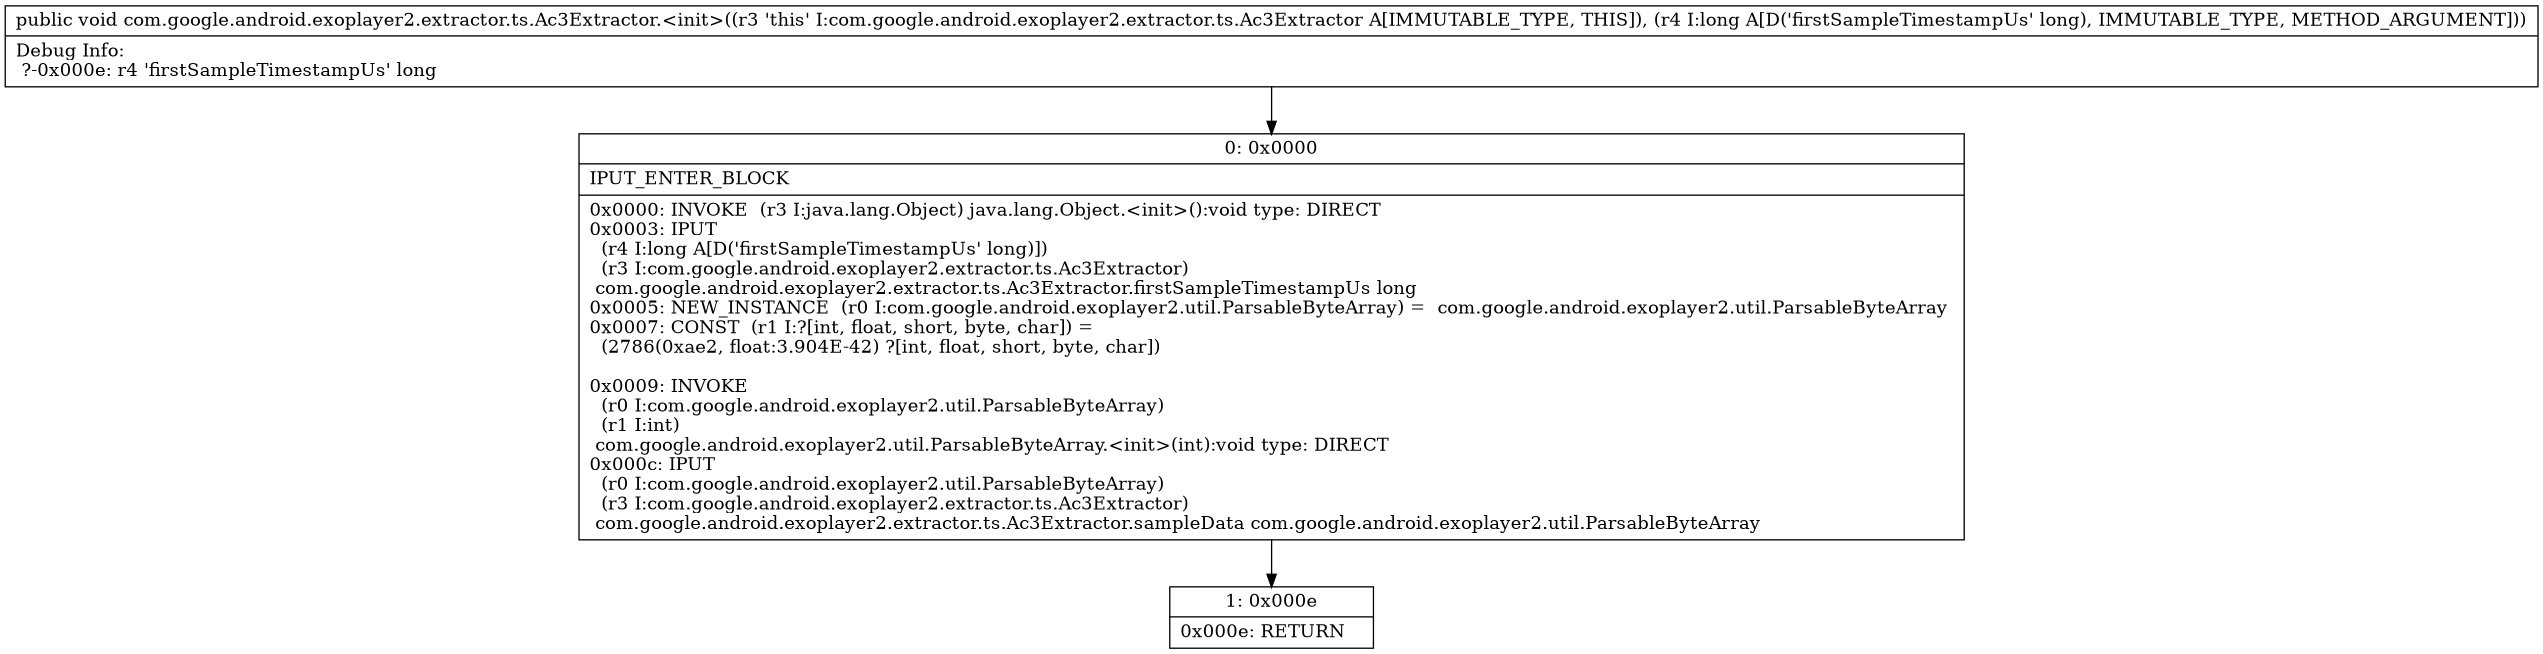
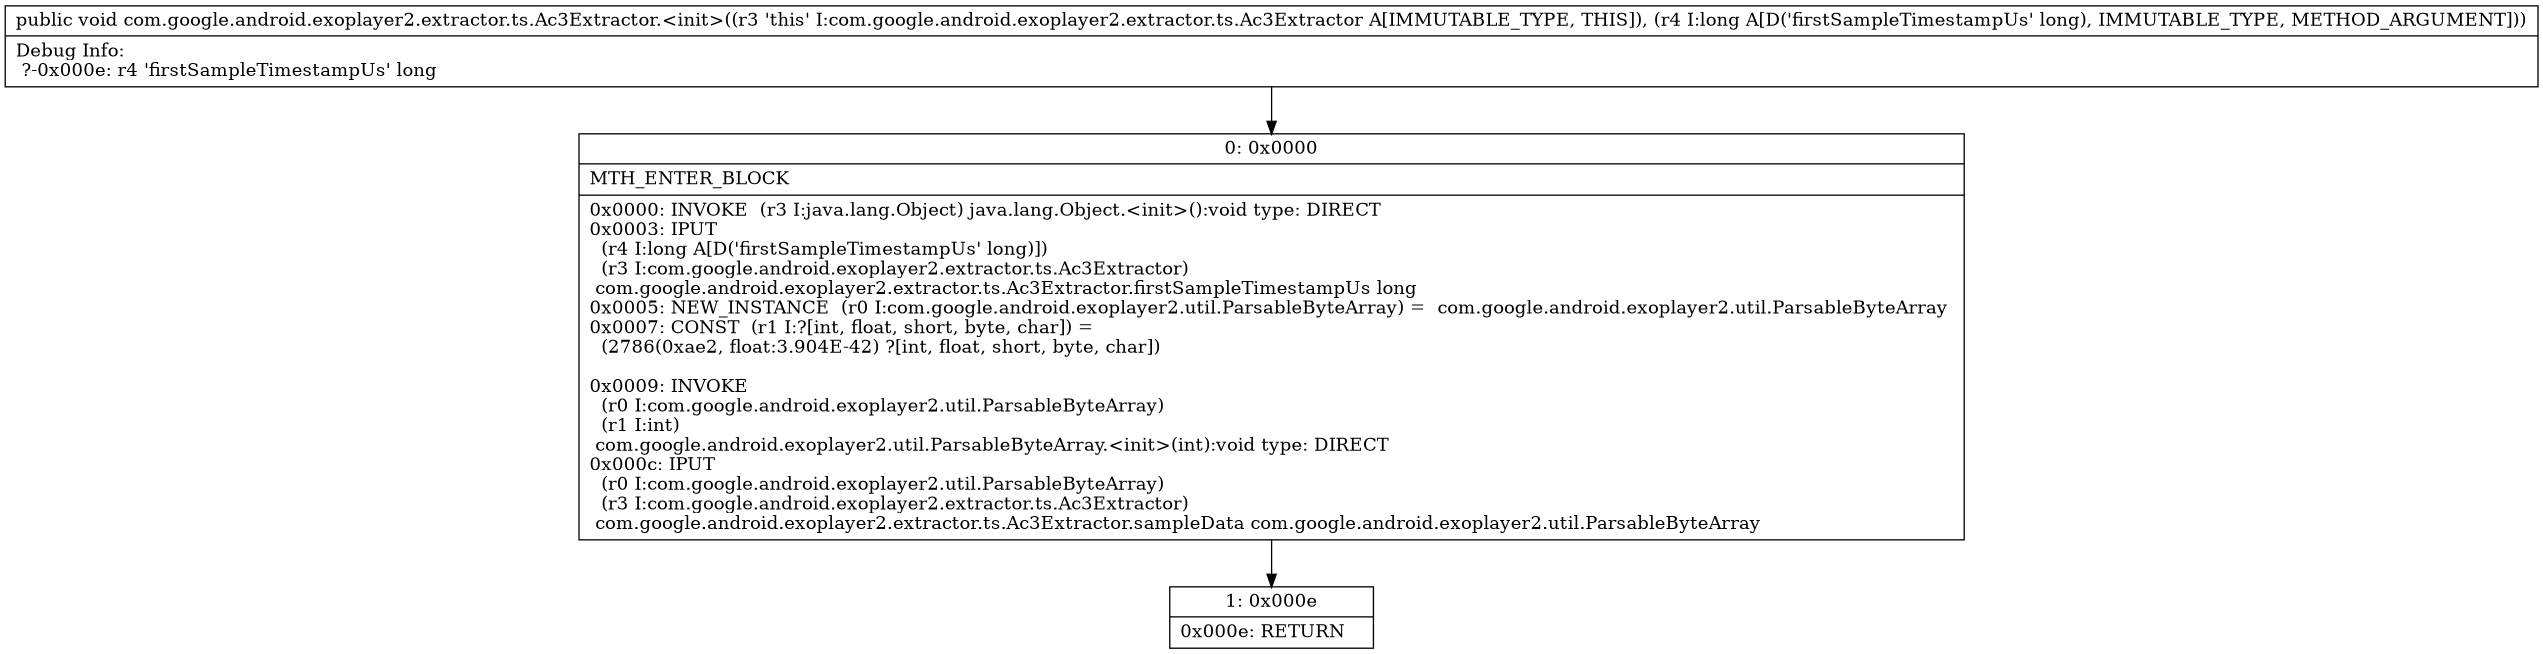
  digraph {
    fontname="DejaVu Serif"
    node [shape=record fontname="DejaVu Serif"]
    edge [fontname="DejaVu Serif"]
-   n1 [label="{0\:\ 0x0000|IPUT_ENTER_BLOCK\l|0x0000: INVOKE  (r3 I:java.lang.Object) java.lang.Object.\<init\>():void type: DIRECT \l0x0003: IPUT  \l  (r4 I:long A[D('firstSampleTimestampUs' long)])\l  (r3 I:com.google.android.exoplayer2.extractor.ts.Ac3Extractor)\l com.google.android.exoplayer2.extractor.ts.Ac3Extractor.firstSampleTimestampUs long \l0x0005: NEW_INSTANCE  (r0 I:com.google.android.exoplayer2.util.ParsableByteArray) =  com.google.android.exoplayer2.util.ParsableByteArray \l0x0007: CONST  (r1 I:?[int, float, short, byte, char]) = \l  (2786(0xae2, float:3.904E\-42) ?[int, float, short, byte, char])\l \l0x0009: INVOKE  \l  (r0 I:com.google.android.exoplayer2.util.ParsableByteArray)\l  (r1 I:int)\l com.google.android.exoplayer2.util.ParsableByteArray.\<init\>(int):void type: DIRECT \l0x000c: IPUT  \l  (r0 I:com.google.android.exoplayer2.util.ParsableByteArray)\l  (r3 I:com.google.android.exoplayer2.extractor.ts.Ac3Extractor)\l com.google.android.exoplayer2.extractor.ts.Ac3Extractor.sampleData com.google.android.exoplayer2.util.ParsableByteArray \l}"]
+   n1 [label="{0\:\ 0x0000|MTH_ENTER_BLOCK\l|0x0000: INVOKE  (r3 I:java.lang.Object) java.lang.Object.\<init\>():void type: DIRECT \l0x0003: IPUT  \l  (r4 I:long A[D('firstSampleTimestampUs' long)])\l  (r3 I:com.google.android.exoplayer2.extractor.ts.Ac3Extractor)\l com.google.android.exoplayer2.extractor.ts.Ac3Extractor.firstSampleTimestampUs long \l0x0005: NEW_INSTANCE  (r0 I:com.google.android.exoplayer2.util.ParsableByteArray) =  com.google.android.exoplayer2.util.ParsableByteArray \l0x0007: CONST  (r1 I:?[int, float, short, byte, char]) = \l  (2786(0xae2, float:3.904E\-42) ?[int, float, short, byte, char])\l \l0x0009: INVOKE  \l  (r0 I:com.google.android.exoplayer2.util.ParsableByteArray)\l  (r1 I:int)\l com.google.android.exoplayer2.util.ParsableByteArray.\<init\>(int):void type: DIRECT \l0x000c: IPUT  \l  (r0 I:com.google.android.exoplayer2.util.ParsableByteArray)\l  (r3 I:com.google.android.exoplayer2.extractor.ts.Ac3Extractor)\l com.google.android.exoplayer2.extractor.ts.Ac3Extractor.sampleData com.google.android.exoplayer2.util.ParsableByteArray \l}"]
    n2 [label="{1\:\ 0x000e|0x000e: RETURN   \l}"]
    n3 [label="{public void com.google.android.exoplayer2.extractor.ts.Ac3Extractor.\<init\>((r3 'this' I:com.google.android.exoplayer2.extractor.ts.Ac3Extractor A[IMMUTABLE_TYPE, THIS]), (r4 I:long A[D('firstSampleTimestampUs' long), IMMUTABLE_TYPE, METHOD_ARGUMENT]))  | Debug Info:\l  ?\-0x000e: r4 'firstSampleTimestampUs' long\l}"]
    n1 -> n2
    n3 -> n1
  }
